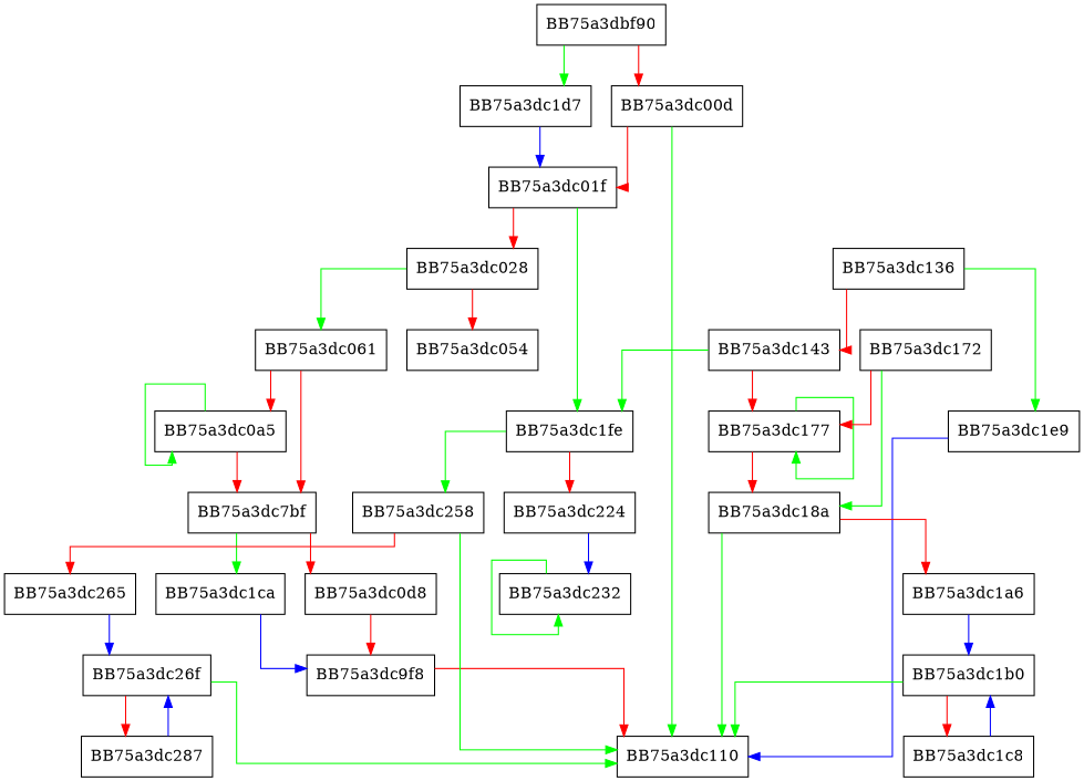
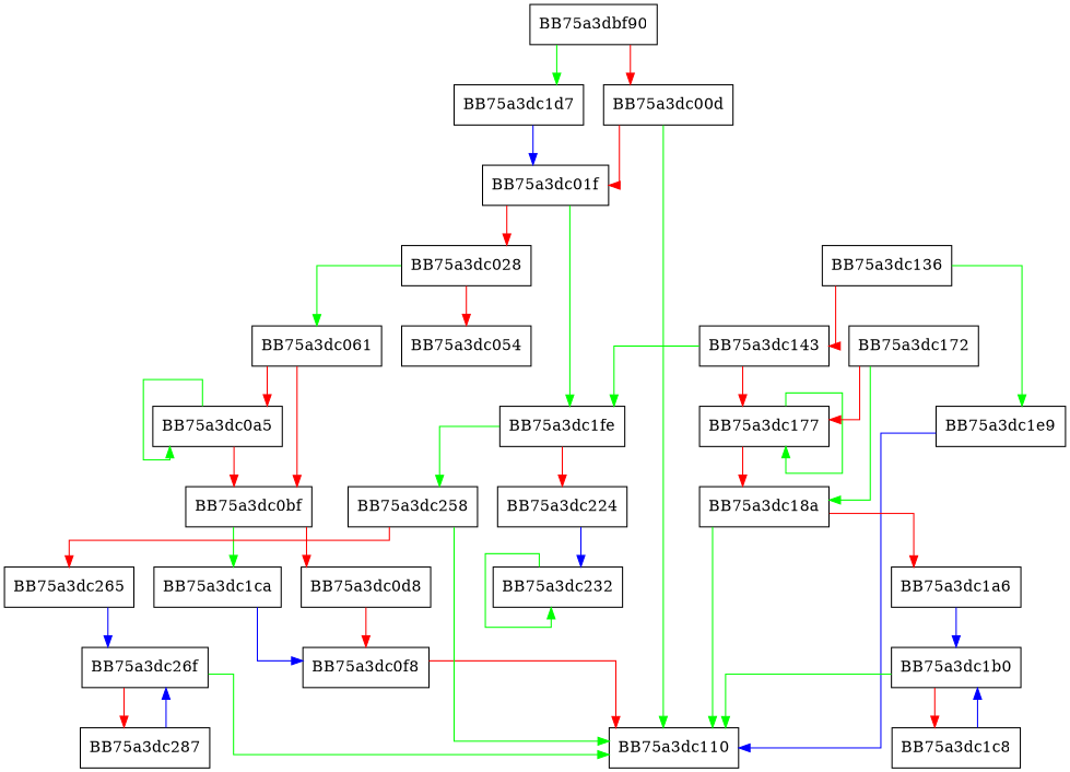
  digraph {
    splines=ortho
    node [shape=box]
    edge [color=red]
    BB75a3dbf90
    BB75a3dc1d7
    BB75a3dc00d
    BB75a3dc01f
    BB75a3dc110
    BB75a3dc028
    BB75a3dc1fe
    BB75a3dc136
    BB75a3dc1e9
    BB75a3dc143
    BB75a3dc061
    BB75a3dc054
    BB75a3dc177
-   BB75a3dc0bf [label=BB75a3dc7bf]
+   BB75a3dc0bf
    BB75a3dc0a5
    BB75a3dc1ca
    BB75a3dc0d8
-   BB75a3dc0f8 [label=BB75a3dc9f8]
+   BB75a3dc0f8
    BB75a3dc258
    BB75a3dc224
    BB75a3dc172
    BB75a3dc18a
    BB75a3dc265
    BB75a3dc232
    BB75a3dc1a6
    BB75a3dc1b0
    BB75a3dc1c8
    BB75a3dc26f
    BB75a3dc287
    BB75a3dbf90 -> BB75a3dc1d7 [color=green]
    BB75a3dbf90 -> BB75a3dc00d
    BB75a3dc1d7 -> BB75a3dc01f [color=blue]
    BB75a3dc00d -> BB75a3dc01f
    BB75a3dc00d -> BB75a3dc110 [color=green]
    BB75a3dc01f -> BB75a3dc028
    BB75a3dc01f -> BB75a3dc1fe [color=green]
    BB75a3dc028 -> BB75a3dc061 [color=green]
    BB75a3dc028 -> BB75a3dc054
    BB75a3dc1fe -> BB75a3dc258 [color=green]
    BB75a3dc1fe -> BB75a3dc224
    BB75a3dc136 -> BB75a3dc1e9 [color=green]
    BB75a3dc136 -> BB75a3dc143
    BB75a3dc1e9 -> BB75a3dc110 [color=blue]
    BB75a3dc143 -> BB75a3dc1fe [color=green]
    BB75a3dc143 -> BB75a3dc177
    BB75a3dc061 -> BB75a3dc0bf
    BB75a3dc061 -> BB75a3dc0a5
    BB75a3dc177 -> BB75a3dc177 [color=green]
    BB75a3dc177 -> BB75a3dc18a
    BB75a3dc0bf -> BB75a3dc1ca [color=green]
    BB75a3dc0bf -> BB75a3dc0d8
    BB75a3dc0a5 -> BB75a3dc0bf
    BB75a3dc0a5 -> BB75a3dc0a5 [color=green]
    BB75a3dc1ca -> BB75a3dc0f8 [color=blue]
    BB75a3dc0d8 -> BB75a3dc0f8
    BB75a3dc0f8 -> BB75a3dc110
    BB75a3dc258 -> BB75a3dc110 [color=green]
    BB75a3dc258 -> BB75a3dc265
    BB75a3dc224 -> BB75a3dc232 [color=blue]
    BB75a3dc172 -> BB75a3dc177
    BB75a3dc172 -> BB75a3dc18a [color=green]
    BB75a3dc18a -> BB75a3dc110 [color=green]
    BB75a3dc18a -> BB75a3dc1a6
    BB75a3dc265 -> BB75a3dc26f [color=blue]
    BB75a3dc232 -> BB75a3dc232 [color=green]
    BB75a3dc1a6 -> BB75a3dc1b0 [color=blue]
    BB75a3dc1b0 -> BB75a3dc110 [color=green]
    BB75a3dc1b0 -> BB75a3dc1c8
    BB75a3dc1c8 -> BB75a3dc1b0 [color=blue]
    BB75a3dc26f -> BB75a3dc110 [color=green]
    BB75a3dc26f -> BB75a3dc287
    BB75a3dc287 -> BB75a3dc26f [color=blue]
  }
